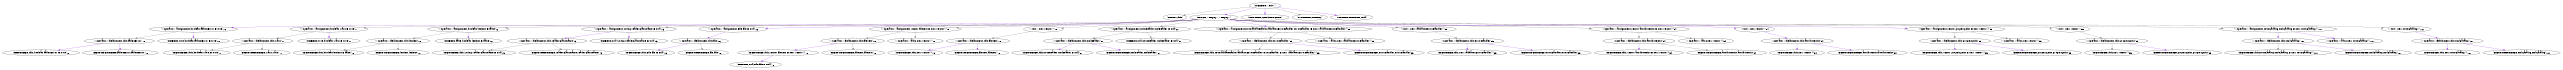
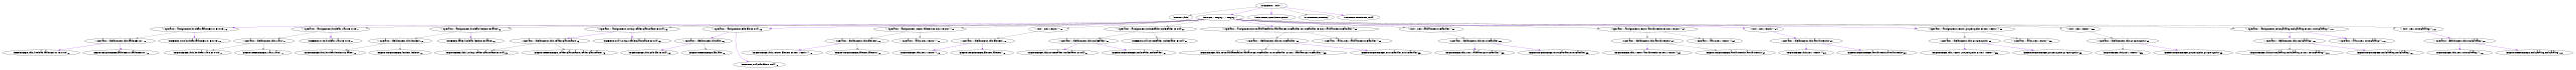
  digraph {
    edge [color=gray40]
    n1 [label=<(METHOD,&lt;init&gt;)>]
    n2 [label=<(PARAM,this)>]
    n3 [label=<(BLOCK,&lt;empty&gt;,&lt;empty&gt;)>]
    n4 [label=<(MODIFIER,CONSTRUCTOR)>]
    n5 [label=<(MODIFIER,PUBLIC)>]
    n6 [label=<(METHOD_RETURN,void)>]
    n7 [label=<(&lt;operator&gt;.assignment,boolean failOnError = true)<SUB>70</SUB>>]
    n8 [label=<(&lt;operator&gt;.assignment,boolean warn = true)<SUB>71</SUB>>]
    n9 [label=<(&lt;operator&gt;.assignment,boolean lenient = false)<SUB>72</SUB>>]
    n10 [label=<(&lt;operator&gt;.assignment,String readerClassName = null)<SUB>73</SUB>>]
    n11 [label=<(&lt;operator&gt;.assignment,File file = null)<SUB>76</SUB>>]
    n12 [label=<(&lt;operator&gt;.assignment,Vector filesets = new Vector())<SUB>78</SUB>>]
    n13 [label=<(&lt;init&gt;,new Vector())<SUB>78</SUB>>]
    n14 [label=<(&lt;operator&gt;.assignment,XMLReader xmlReader = null)<SUB>87</SUB>>]
    n15 [label=<(&lt;operator&gt;.assignment,XMLValidateTask$ValidatorErrorHandler errorHandler = new ValidatorErrorHandler())<SUB>89</SUB>>]
    n16 [label=<(&lt;init&gt;,new ValidatorErrorHandler())<SUB>89</SUB>>]
    n17 [label=<(&lt;operator&gt;.assignment,Vector attributeList = new Vector())<SUB>94</SUB>>]
    n18 [label=<(&lt;init&gt;,new Vector())<SUB>94</SUB>>]
    n19 [label=<(&lt;operator&gt;.assignment,Vector propertyList = new Vector())<SUB>99</SUB>>]
    n20 [label=<(&lt;init&gt;,new Vector())<SUB>99</SUB>>]
    n21 [label=<(&lt;operator&gt;.assignment,XMLCatalog xmlCatalog = new XMLCatalog())<SUB>101</SUB>>]
    n22 [label=<(&lt;init&gt;,new XMLCatalog())<SUB>101</SUB>>]
    n23 [label=<(&lt;operator&gt;.fieldAccess,this.failOnError)<SUB>70</SUB>>]
    n24 [label=<(LITERAL,true,boolean failOnError = true)<SUB>70</SUB>>]
    n25 [label=<(&lt;operator&gt;.fieldAccess,this.warn)<SUB>71</SUB>>]
    n26 [label=<(LITERAL,true,boolean warn = true)<SUB>71</SUB>>]
    n27 [label=<(&lt;operator&gt;.fieldAccess,this.lenient)<SUB>72</SUB>>]
    n28 [label=<(LITERAL,false,boolean lenient = false)<SUB>72</SUB>>]
    n29 [label=<(&lt;operator&gt;.fieldAccess,this.readerClassName)<SUB>73</SUB>>]
    n30 [label=<(LITERAL,null,String readerClassName = null)<SUB>73</SUB>>]
    n31 [label=<(&lt;operator&gt;.fieldAccess,this.file)<SUB>76</SUB>>]
    n32 [label=<(LITERAL,null,File file = null)<SUB>76</SUB>>]
    n33 [label=<(&lt;operator&gt;.fieldAccess,this.filesets)<SUB>78</SUB>>]
    n34 [label=<(&lt;operator&gt;.alloc,new Vector())<SUB>78</SUB>>]
    n35 [label=<(&lt;operator&gt;.fieldAccess,this.filesets)<SUB>78</SUB>>]
    n36 [label=<(&lt;operator&gt;.fieldAccess,this.xmlReader)<SUB>87</SUB>>]
    n37 [label=<(LITERAL,null,XMLReader xmlReader = null)<SUB>87</SUB>>]
    n38 [label=<(&lt;operator&gt;.fieldAccess,this.errorHandler)<SUB>89</SUB>>]
    n39 [label=<(&lt;operator&gt;.alloc,new ValidatorErrorHandler())<SUB>89</SUB>>]
    n40 [label=<(&lt;operator&gt;.fieldAccess,this.errorHandler)<SUB>89</SUB>>]
    n41 [label=<(&lt;operator&gt;.fieldAccess,this.attributeList)<SUB>94</SUB>>]
    n42 [label=<(&lt;operator&gt;.alloc,new Vector())<SUB>94</SUB>>]
    n43 [label=<(&lt;operator&gt;.fieldAccess,this.attributeList)<SUB>94</SUB>>]
    n44 [label=<(&lt;operator&gt;.fieldAccess,this.propertyList)<SUB>99</SUB>>]
    n45 [label=<(&lt;operator&gt;.alloc,new Vector())<SUB>99</SUB>>]
    n46 [label=<(&lt;operator&gt;.fieldAccess,this.propertyList)<SUB>99</SUB>>]
    n47 [label=<(&lt;operator&gt;.fieldAccess,this.xmlCatalog)<SUB>101</SUB>>]
    n48 [label=<(&lt;operator&gt;.alloc,new XMLCatalog())<SUB>101</SUB>>]
    n49 [label=<(&lt;operator&gt;.fieldAccess,this.xmlCatalog)<SUB>101</SUB>>]
    n50 [label=<(IDENTIFIER,this,boolean failOnError = true)<SUB>70</SUB>>]
    n51 [label=<(FIELD_IDENTIFIER,failOnError,failOnError)<SUB>70</SUB>>]
    n52 [label=<(IDENTIFIER,this,boolean warn = true)<SUB>71</SUB>>]
    n53 [label=<(FIELD_IDENTIFIER,warn,warn)<SUB>71</SUB>>]
    n54 [label=<(IDENTIFIER,this,boolean lenient = false)<SUB>72</SUB>>]
    n55 [label=<(FIELD_IDENTIFIER,lenient,lenient)<SUB>72</SUB>>]
    n56 [label=<(IDENTIFIER,this,String readerClassName = null)<SUB>73</SUB>>]
    n57 [label=<(FIELD_IDENTIFIER,readerClassName,readerClassName)<SUB>73</SUB>>]
    n58 [label=<(IDENTIFIER,this,File file = null)<SUB>16</SUB>>]
    n59 [label=<(FIELD_IDENTIFIER,file,file)<SUB>76</SUB>>]
    n60 [label=<(IDENTIFIER,this,Vector filesets = new Vector())<SUB>78</SUB>>]
    n61 [label=<(FIELD_IDENTIFIER,filesets,filesets)<SUB>78</SUB>>]
    n62 [label=<(IDENTIFIER,this,new Vector())<SUB>78</SUB>>]
    n63 [label=<(FIELD_IDENTIFIER,filesets,filesets)<SUB>78</SUB>>]
    n64 [label=<(IDENTIFIER,this,XMLReader xmlReader = null)<SUB>87</SUB>>]
    n65 [label=<(FIELD_IDENTIFIER,xmlReader,xmlReader)<SUB>87</SUB>>]
    n66 [label=<(IDENTIFIER,this,XMLValidateTask$ValidatorErrorHandler errorHandler = new ValidatorErrorHandler())<SUB>89</SUB>>]
    n67 [label=<(FIELD_IDENTIFIER,errorHandler,errorHandler)<SUB>89</SUB>>]
    n68 [label=<(IDENTIFIER,this,new ValidatorErrorHandler())<SUB>89</SUB>>]
    n69 [label=<(FIELD_IDENTIFIER,errorHandler,errorHandler)<SUB>89</SUB>>]
    n70 [label=<(IDENTIFIER,this,Vector attributeList = new Vector())<SUB>94</SUB>>]
    n71 [label=<(FIELD_IDENTIFIER,attributeList,attributeList)<SUB>94</SUB>>]
    n72 [label=<(IDENTIFIER,this,new Vector())<SUB>94</SUB>>]
    n73 [label=<(FIELD_IDENTIFIER,attributeList,attributeList)<SUB>94</SUB>>]
    n74 [label=<(IDENTIFIER,this,Vector propertyList = new Vector())<SUB>99</SUB>>]
    n75 [label=<(FIELD_IDENTIFIER,propertyList,propertyList)<SUB>99</SUB>>]
    n76 [label=<(IDENTIFIER,this,new Vector())<SUB>99</SUB>>]
    n77 [label=<(FIELD_IDENTIFIER,propertyList,propertyList)<SUB>99</SUB>>]
    n78 [label=<(IDENTIFIER,this,XMLCatalog xmlCatalog = new XMLCatalog())<SUB>101</SUB>>]
    n79 [label=<(FIELD_IDENTIFIER,xmlCatalog,xmlCatalog)<SUB>101</SUB>>]
    n80 [label=<(IDENTIFIER,this,new XMLCatalog())<SUB>101</SUB>>]
    n81 [label=<(FIELD_IDENTIFIER,xmlCatalog,xmlCatalog)<SUB>101</SUB>>]
    n1 -> n2
    n1 -> n3 [color=purple]
    n1 -> n4 [color=purple]
    n1 -> n5
    n1 -> n6 [color=purple]
    n3 -> n7 [color=purple]
    n3 -> n8
    n3 -> n9
    n3 -> n10
    n3 -> n11 [color=purple]
    n3 -> n12
    n3 -> n13
    n3 -> n14
    n3 -> n15 [color=purple]
    n3 -> n16
    n3 -> n17
    n3 -> n18 [color=purple]
    n3 -> n19 [color=purple]
    n3 -> n20
    n3 -> n21
    n3 -> n22
    n7 -> n23
    n7 -> n24 [color=purple]
    n8 -> n25
    n8 -> n26 [color=purple]
    n9 -> n27
    n9 -> n28 [color=purple]
    n10 -> n29 [color=purple]
    n10 -> n30 [color=purple]
    n11 -> n31 [color=purple]
-   n60 -> n32 [color=purple]
+   n11 -> n32 [color=purple]
    n12 -> n33
    n12 -> n34
    n13 -> n35
    n14 -> n36
    n14 -> n37
    n15 -> n38
    n15 -> n39
    n16 -> n40
    n17 -> n41
    n17 -> n42
    n18 -> n43 [color=purple]
    n19 -> n44
    n19 -> n45
    n20 -> n46
    n21 -> n47 [color=purple]
    n21 -> n48 [color=purple]
    n22 -> n49 [color=purple]
    n23 -> n50 [color=purple]
    n23 -> n51 [color=purple]
    n25 -> n52
    n25 -> n53
    n27 -> n54
    n27 -> n55
    n29 -> n56
    n29 -> n57
    n31 -> n58 [color=purple]
    n31 -> n59
    n33 -> n60 [color=purple]
    n33 -> n61
    n35 -> n62 [color=purple]
    n35 -> n63 [color=purple]
    n36 -> n64 [color=purple]
    n36 -> n65 [color=purple]
    n38 -> n66
    n38 -> n67 [color=purple]
    n40 -> n68 [color=purple]
    n40 -> n69 [color=purple]
    n41 -> n70 [color=purple]
    n41 -> n71
    n43 -> n72 [color=purple]
    n43 -> n73 [color=purple]
    n44 -> n74 [color=purple]
    n44 -> n75 [color=purple]
    n46 -> n76
    n46 -> n77 [color=purple]
    n47 -> n78
    n47 -> n79 [color=purple]
    n49 -> n80 [color=purple]
    n49 -> n81 [color=purple]
  }
